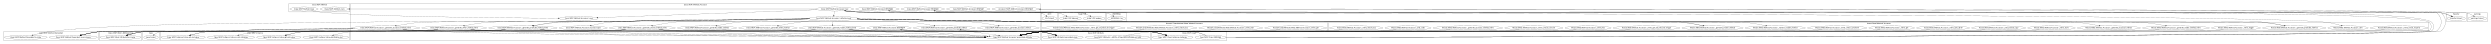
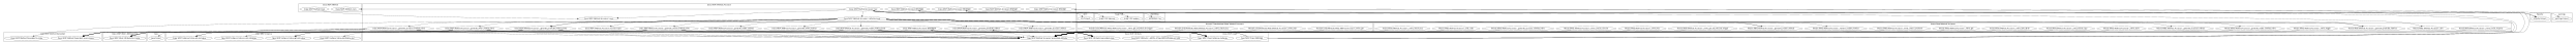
  digraph {
    fontname=Inter
    node [fontname=Inter]
    edge [fontname=Inter]
    "MooseX::ClassAttribute::Meta::Method::Accessor::_inline_get"
    "MooseX::ClassAttribute::Meta::Method::Accessor::_inline_store"
    "MooseX::ClassAttribute::Meta::Method::Accessor::_inline_check_lazy"
    "MooseX::ClassAttribute::Meta::Method::Accessor::_inline_get_old_value_for_trigger"
    "warnings::import"
    "Scalar::Util::blessed"
    "Scalar::Util::weaken"
    "UNIVERSAL::isa"
    "Class::MOP::Method::Accessor::_new"
    "Class::MOP::Method::Accessor::BEGIN@7"
    "Class::MOP::Method::Accessor::BEGIN@14"
    "Class::MOP::Method::Accessor::_generate_clearer_method_inline"
    "Class::MOP::Method::Accessor::_initialize_body"
-   "Class::MOP::Method::Accessor::BEGIN@5" [label="Accessor::MOP::Method::Accessor::BEGIN@5"]
+   "Class::MOP::Method::Accessor::BEGIN@5"
    "Class::MOP::Method::Accessor::BEGIN@8"
    "Class::MOP::Method::Accessor::_generate_reader_method"
    "Class::MOP::Method::Accessor::associated_attribute"
    "Class::MOP::Method::Accessor::_generate_accessor_method_inline"
    "Class::MOP::Method::Accessor::_generate_predicate_method"
    "Class::MOP::Method::Accessor::_generate_writer_method_inline"
    "Class::MOP::Method::Accessor::_generate_accessor_method"
    "Class::MOP::Method::Accessor::accessor_type"
    "Class::MOP::Method::Accessor::_generate_reader_method_inline"
    "Class::MOP::Method::Accessor::_generate_writer_method"
    "Class::MOP::Method::Accessor::BEGIN@4"
    "Class::MOP::Method::Accessor::new"
    "Class::MOP::Method::Accessor::_generate_predicate_method_inline"
    "base::import"
    "Class::MOP::Method::Generated::_eval_closure"
    "Class::MOP::Method::Generated::is_inline"
    "strict::import"
    "Class::MOP::Instance::inline_deinitialize_slot"
    "Class::MOP::Instance::inline_is_slot_initialized"
    "Class::MOP::Instance::inline_get_slot_value"
    "Class::MOP::Instance::inline_set_slot_value"
    "Class::MOP::Class::BEGIN@9"
    "Class::MOP::Class::instance_metaclass"
    "Exporter::import"
    "Class::MOP::Attribute::__ANON__[Class/MOP/Attribute.pm:340]"
    "Class::MOP::Attribute::associated_class"
    "Class::MOP::Mixin::AttributeCore::name"
    "Moose::Meta::Method::Accessor::_inline_has"
    "Moose::Meta::Method::Accessor::_generate_reader_method_inline"
    "Moose::Meta::Method::Accessor::_inline_check_coercion"
    "Moose::Meta::Method::Accessor::_generate_accessor_method_inline"
    n46 [label="Moose::Meta::Method::Accessor::_instance_reader_method"]
    "Moose::Meta::Method::Accessor::_eval_code"
    "Moose::Meta::Method::Accessor::_inline_check_lazy"
    "Moose::Meta::Method::Accessor::_inline_check_required"
    "Moose::Meta::Method::Accessor::_inline_trigger"
    "Moose::Meta::Method::Accessor::_inline_store"
    "Moose::Meta::Method::Accessor::_value_needs_copy"
    "Moose::Meta::Method::Accessor::_generate_clearer_method"
    "Moose::Meta::Method::Accessor::_generate_predicate_method"
    "Moose::Meta::Method::Accessor::_inline_auto_deref"
    "Moose::Meta::Method::Accessor::_new"
    "Moose::Meta::Method::Accessor::_inline_get"
    "Moose::Meta::Method::Accessor::_generate_accessor_method"
    "Moose::Meta::Method::Accessor::_inline_check_constraint"
    "Moose::Meta::Method::Accessor::_inline_get_old_value_for_trigger"
    "Class::MOP::Method::_new"
    "Class::MOP::Method::wrap"
    subgraph cluster_1 {
      label="MooseX::ClassAttribute::Meta::Method::Accessor"
      "MooseX::ClassAttribute::Meta::Method::Accessor::_inline_get"
      "MooseX::ClassAttribute::Meta::Method::Accessor::_inline_store"
      "MooseX::ClassAttribute::Meta::Method::Accessor::_inline_check_lazy"
      "MooseX::ClassAttribute::Meta::Method::Accessor::_inline_get_old_value_for_trigger"
    }
    subgraph cluster_2 {
      label=warnings
      "warnings::import"
    }
    subgraph cluster_3 {
      label="Scalar::Util"
      "Scalar::Util::blessed"
      "Scalar::Util::weaken"
    }
    subgraph cluster_4 {
      label=UNIVERSAL
      "UNIVERSAL::isa"
    }
    subgraph cluster_5 {
      label="Class::MOP::Method::Accessor"
      "Class::MOP::Method::Accessor::_new"
      "Class::MOP::Method::Accessor::BEGIN@7"
      "Class::MOP::Method::Accessor::BEGIN@14"
      "Class::MOP::Method::Accessor::_generate_clearer_method_inline"
      "Class::MOP::Method::Accessor::_initialize_body"
      "Class::MOP::Method::Accessor::BEGIN@5"
      "Class::MOP::Method::Accessor::BEGIN@8"
      "Class::MOP::Method::Accessor::_generate_reader_method"
      "Class::MOP::Method::Accessor::associated_attribute"
      "Class::MOP::Method::Accessor::_generate_accessor_method_inline"
      "Class::MOP::Method::Accessor::_generate_predicate_method"
      "Class::MOP::Method::Accessor::_generate_writer_method_inline"
      "Class::MOP::Method::Accessor::_generate_accessor_method"
      "Class::MOP::Method::Accessor::accessor_type"
      "Class::MOP::Method::Accessor::_generate_reader_method_inline"
      "Class::MOP::Method::Accessor::_generate_writer_method"
      "Class::MOP::Method::Accessor::BEGIN@4"
      "Class::MOP::Method::Accessor::new"
      "Class::MOP::Method::Accessor::_generate_predicate_method_inline"
    }
    subgraph cluster_6 {
      label=base
      "base::import"
    }
    subgraph cluster_7 {
      label="Class::MOP::Method::Generated"
      "Class::MOP::Method::Generated::_eval_closure"
      "Class::MOP::Method::Generated::is_inline"
    }
    subgraph cluster_8 {
      label="strict"
      "strict::import"
    }
    subgraph cluster_9 {
      label="Class::MOP::Instance"
      "Class::MOP::Instance::inline_deinitialize_slot"
      "Class::MOP::Instance::inline_is_slot_initialized"
      "Class::MOP::Instance::inline_get_slot_value"
      "Class::MOP::Instance::inline_set_slot_value"
    }
    subgraph cluster_10 {
      label="Class::MOP::Class"
      "Class::MOP::Class::BEGIN@9"
      "Class::MOP::Class::instance_metaclass"
    }
    subgraph cluster_11 {
      label=Exporter
      "Exporter::import"
    }
    subgraph cluster_12 {
      label="Class::MOP::Attribute"
      "Class::MOP::Attribute::__ANON__[Class/MOP/Attribute.pm:340]"
      "Class::MOP::Attribute::associated_class"
    }
    subgraph cluster_13 {
      label="Class::MOP::Mixin::AttributeCore"
      "Class::MOP::Mixin::AttributeCore::name"
    }
    subgraph cluster_14 {
      label="Moose::Meta::Method::Accessor"
      "Moose::Meta::Method::Accessor::_inline_has"
      "Moose::Meta::Method::Accessor::_generate_reader_method_inline"
      "Moose::Meta::Method::Accessor::_inline_check_coercion"
      "Moose::Meta::Method::Accessor::_generate_accessor_method_inline"
      n46
      "Moose::Meta::Method::Accessor::_eval_code"
      "Moose::Meta::Method::Accessor::_inline_check_lazy"
      "Moose::Meta::Method::Accessor::_inline_check_required"
      "Moose::Meta::Method::Accessor::_inline_trigger"
      "Moose::Meta::Method::Accessor::_inline_store"
      "Moose::Meta::Method::Accessor::_value_needs_copy"
      "Moose::Meta::Method::Accessor::_generate_clearer_method"
      "Moose::Meta::Method::Accessor::_generate_predicate_method"
      "Moose::Meta::Method::Accessor::_inline_auto_deref"
      "Moose::Meta::Method::Accessor::_new"
      "Moose::Meta::Method::Accessor::_inline_get"
      "Moose::Meta::Method::Accessor::_generate_accessor_method"
      "Moose::Meta::Method::Accessor::_inline_check_constraint"
      "Moose::Meta::Method::Accessor::_inline_get_old_value_for_trigger"
    }
    subgraph cluster_15 {
      label="Class::MOP::Method"
      "Class::MOP::Method::_new"
      "Class::MOP::Method::wrap"
    }
    "MooseX::ClassAttribute::Meta::Method::Accessor::_inline_get" -> "Class::MOP::Method::Accessor::associated_attribute"
    "MooseX::ClassAttribute::Meta::Method::Accessor::_inline_store" -> "Class::MOP::Method::Accessor::associated_attribute"
    "MooseX::ClassAttribute::Meta::Method::Accessor::_inline_check_lazy" -> "Class::MOP::Method::Accessor::associated_attribute"
    "MooseX::ClassAttribute::Meta::Method::Accessor::_inline_get_old_value_for_trigger" -> "Class::MOP::Method::Accessor::associated_attribute"
    "Class::MOP::Method::Accessor::BEGIN@7" -> "Exporter::import"
    "Class::MOP::Method::Accessor::BEGIN@14" -> "Class::MOP::Method::Accessor::associated_attribute"
    "Class::MOP::Method::Accessor::BEGIN@14" -> "base::import"
    "Class::MOP::Method::Accessor::_generate_clearer_method_inline" -> "Class::MOP::Method::Accessor::associated_attribute"
    "Class::MOP::Method::Accessor::_generate_clearer_method_inline" -> "Class::MOP::Method::Generated::_eval_closure"
    "Class::MOP::Method::Accessor::_generate_clearer_method_inline" -> "Class::MOP::Instance::inline_deinitialize_slot"
    "Class::MOP::Method::Accessor::_generate_clearer_method_inline" -> "Class::MOP::Class::instance_metaclass"
    "Class::MOP::Method::Accessor::_generate_clearer_method_inline" -> "Class::MOP::Attribute::associated_class"
    "Class::MOP::Method::Accessor::_generate_clearer_method_inline" -> "Class::MOP::Mixin::AttributeCore::name"
    "Class::MOP::Method::Accessor::_initialize_body" -> "Class::MOP::Method::Accessor::_generate_reader_method"
    "Class::MOP::Method::Accessor::_initialize_body" -> "Class::MOP::Method::Accessor::_generate_accessor_method_inline"
    "Class::MOP::Method::Accessor::_initialize_body" -> "Class::MOP::Method::Accessor::_generate_predicate_method"
    "Class::MOP::Method::Accessor::_initialize_body" -> "Class::MOP::Method::Accessor::_generate_writer_method_inline"
    "Class::MOP::Method::Accessor::_initialize_body" -> "Class::MOP::Method::Accessor::_generate_accessor_method"
    "Class::MOP::Method::Accessor::_initialize_body" -> "Class::MOP::Method::Accessor::accessor_type"
    "Class::MOP::Method::Accessor::_initialize_body" -> "Class::MOP::Method::Accessor::_generate_reader_method_inline"
    "Class::MOP::Method::Accessor::_initialize_body" -> "Class::MOP::Method::Accessor::_generate_writer_method"
    "Class::MOP::Method::Accessor::_initialize_body" -> "Class::MOP::Method::Accessor::_generate_predicate_method_inline"
    "Class::MOP::Method::Accessor::_initialize_body" -> "Class::MOP::Method::Generated::is_inline"
    "Class::MOP::Method::Accessor::_initialize_body" -> "Moose::Meta::Method::Accessor::_generate_reader_method_inline"
    "Class::MOP::Method::Accessor::_initialize_body" -> n46
    "Class::MOP::Method::Accessor::_initialize_body" -> "Moose::Meta::Method::Accessor::_generate_clearer_method"
    "Class::MOP::Method::Accessor::_initialize_body" -> "Moose::Meta::Method::Accessor::_generate_predicate_method"
    "Class::MOP::Method::Accessor::_initialize_body" -> "Moose::Meta::Method::Accessor::_generate_accessor_method"
    "Class::MOP::Method::Accessor::BEGIN@5" -> "warnings::import"
    "Class::MOP::Method::Accessor::BEGIN@8" -> "Exporter::import"
    "Class::MOP::Method::Accessor::_generate_reader_method" -> "Class::MOP::Method::Accessor::associated_attribute"
    "Class::MOP::Method::Accessor::_generate_accessor_method_inline" -> "Class::MOP::Method::Accessor::associated_attribute"
    "Class::MOP::Method::Accessor::_generate_accessor_method_inline" -> "Class::MOP::Method::Generated::_eval_closure"
    "Class::MOP::Method::Accessor::_generate_accessor_method_inline" -> "Class::MOP::Instance::inline_get_slot_value"
    "Class::MOP::Method::Accessor::_generate_accessor_method_inline" -> "Class::MOP::Instance::inline_set_slot_value"
    "Class::MOP::Method::Accessor::_generate_accessor_method_inline" -> "Class::MOP::Class::instance_metaclass"
    "Class::MOP::Method::Accessor::_generate_accessor_method_inline" -> "Class::MOP::Attribute::associated_class"
    "Class::MOP::Method::Accessor::_generate_accessor_method_inline" -> "Class::MOP::Mixin::AttributeCore::name"
    "Class::MOP::Method::Accessor::_generate_predicate_method" -> "Class::MOP::Method::Accessor::associated_attribute"
    "Class::MOP::Method::Accessor::_generate_writer_method_inline" -> "Class::MOP::Method::Accessor::associated_attribute"
    "Class::MOP::Method::Accessor::_generate_writer_method_inline" -> "Class::MOP::Method::Generated::_eval_closure"
    "Class::MOP::Method::Accessor::_generate_writer_method_inline" -> "Class::MOP::Instance::inline_set_slot_value"
    "Class::MOP::Method::Accessor::_generate_writer_method_inline" -> "Class::MOP::Class::instance_metaclass"
    "Class::MOP::Method::Accessor::_generate_writer_method_inline" -> "Class::MOP::Attribute::associated_class"
    "Class::MOP::Method::Accessor::_generate_writer_method_inline" -> "Class::MOP::Mixin::AttributeCore::name"
    "Class::MOP::Method::Accessor::_generate_reader_method_inline" -> "Class::MOP::Method::Accessor::associated_attribute"
    "Class::MOP::Method::Accessor::_generate_reader_method_inline" -> "Class::MOP::Method::Generated::_eval_closure"
    "Class::MOP::Method::Accessor::_generate_reader_method_inline" -> "Class::MOP::Instance::inline_get_slot_value"
    "Class::MOP::Method::Accessor::_generate_reader_method_inline" -> "Class::MOP::Class::instance_metaclass"
    "Class::MOP::Method::Accessor::_generate_reader_method_inline" -> "Class::MOP::Attribute::associated_class"
    "Class::MOP::Method::Accessor::_generate_writer_method" -> "Class::MOP::Method::Accessor::associated_attribute"
    "Class::MOP::Method::Accessor::BEGIN@4" -> "strict::import"
    "Class::MOP::Method::Accessor::new" -> "Scalar::Util::blessed"
    "Class::MOP::Method::Accessor::new" -> "Scalar::Util::weaken"
    "Class::MOP::Method::Accessor::new" -> "UNIVERSAL::isa"
    "Class::MOP::Method::Accessor::new" -> "Class::MOP::Method::Accessor::_new"
    "Class::MOP::Method::Accessor::new" -> "Class::MOP::Method::Accessor::_initialize_body"
    "Class::MOP::Method::Accessor::new" -> "Moose::Meta::Method::Accessor::_new"
    "Class::MOP::Method::Accessor::new" -> "Class::MOP::Method::_new"
    "Class::MOP::Method::Accessor::_generate_predicate_method_inline" -> "Class::MOP::Method::Accessor::associated_attribute"
    "Class::MOP::Method::Accessor::_generate_predicate_method_inline" -> "Class::MOP::Method::Generated::_eval_closure"
    "Class::MOP::Method::Accessor::_generate_predicate_method_inline" -> "Class::MOP::Instance::inline_is_slot_initialized"
    "Class::MOP::Method::Accessor::_generate_predicate_method_inline" -> "Class::MOP::Class::instance_metaclass"
    "Class::MOP::Method::Accessor::_generate_predicate_method_inline" -> "Class::MOP::Attribute::associated_class"
    "Class::MOP::Method::Accessor::_generate_predicate_method_inline" -> "Class::MOP::Mixin::AttributeCore::name"
    "Class::MOP::Class::BEGIN@9" -> "Class::MOP::Method::Accessor::BEGIN@14"
    "Class::MOP::Class::BEGIN@9" -> "Class::MOP::Method::Accessor::BEGIN@5"
    "Class::MOP::Class::BEGIN@9" -> "Class::MOP::Method::Accessor::BEGIN@8"
    "Class::MOP::Class::BEGIN@9" -> "Class::MOP::Method::Accessor::_generate_predicate_method"
    "Class::MOP::Class::BEGIN@9" -> "Class::MOP::Method::Accessor::BEGIN@4"
    "Class::MOP::Attribute::__ANON__[Class/MOP/Attribute.pm:340]" -> "Class::MOP::Method::Accessor::new"
    "Moose::Meta::Method::Accessor::_inline_has" -> "Class::MOP::Method::Accessor::associated_attribute"
    "Moose::Meta::Method::Accessor::_generate_reader_method_inline" -> "Class::MOP::Method::Accessor::associated_attribute"
    "Moose::Meta::Method::Accessor::_inline_check_coercion" -> "Class::MOP::Method::Accessor::associated_attribute"
    "Moose::Meta::Method::Accessor::_generate_accessor_method_inline" -> "Class::MOP::Method::Accessor::associated_attribute"
    "Moose::Meta::Method::Accessor::_eval_code" -> "Class::MOP::Method::Accessor::associated_attribute"
    "Moose::Meta::Method::Accessor::_inline_check_lazy" -> "Class::MOP::Method::Accessor::associated_attribute"
    "Moose::Meta::Method::Accessor::_inline_check_required" -> "Class::MOP::Method::Accessor::associated_attribute"
    "Moose::Meta::Method::Accessor::_inline_trigger" -> "Class::MOP::Method::Accessor::associated_attribute"
    "Moose::Meta::Method::Accessor::_inline_store" -> "Class::MOP::Method::Accessor::associated_attribute"
    "Moose::Meta::Method::Accessor::_value_needs_copy" -> "Class::MOP::Method::Accessor::associated_attribute"
    "Moose::Meta::Method::Accessor::_generate_clearer_method" -> "Class::MOP::Method::Accessor::_generate_clearer_method_inline"
    "Moose::Meta::Method::Accessor::_generate_predicate_method" -> "Class::MOP::Method::Accessor::_generate_predicate_method_inline"
    "Moose::Meta::Method::Accessor::_inline_auto_deref" -> "Class::MOP::Method::Accessor::associated_attribute"
    "Moose::Meta::Method::Accessor::_inline_get" -> "Class::MOP::Method::Accessor::associated_attribute"
    "Moose::Meta::Method::Accessor::_inline_check_constraint" -> "Class::MOP::Method::Accessor::associated_attribute"
    "Moose::Meta::Method::Accessor::_inline_get_old_value_for_trigger" -> "Class::MOP::Method::Accessor::associated_attribute"
    "Class::MOP::Method::wrap" -> "Class::MOP::Method::Accessor::_new"
  }
